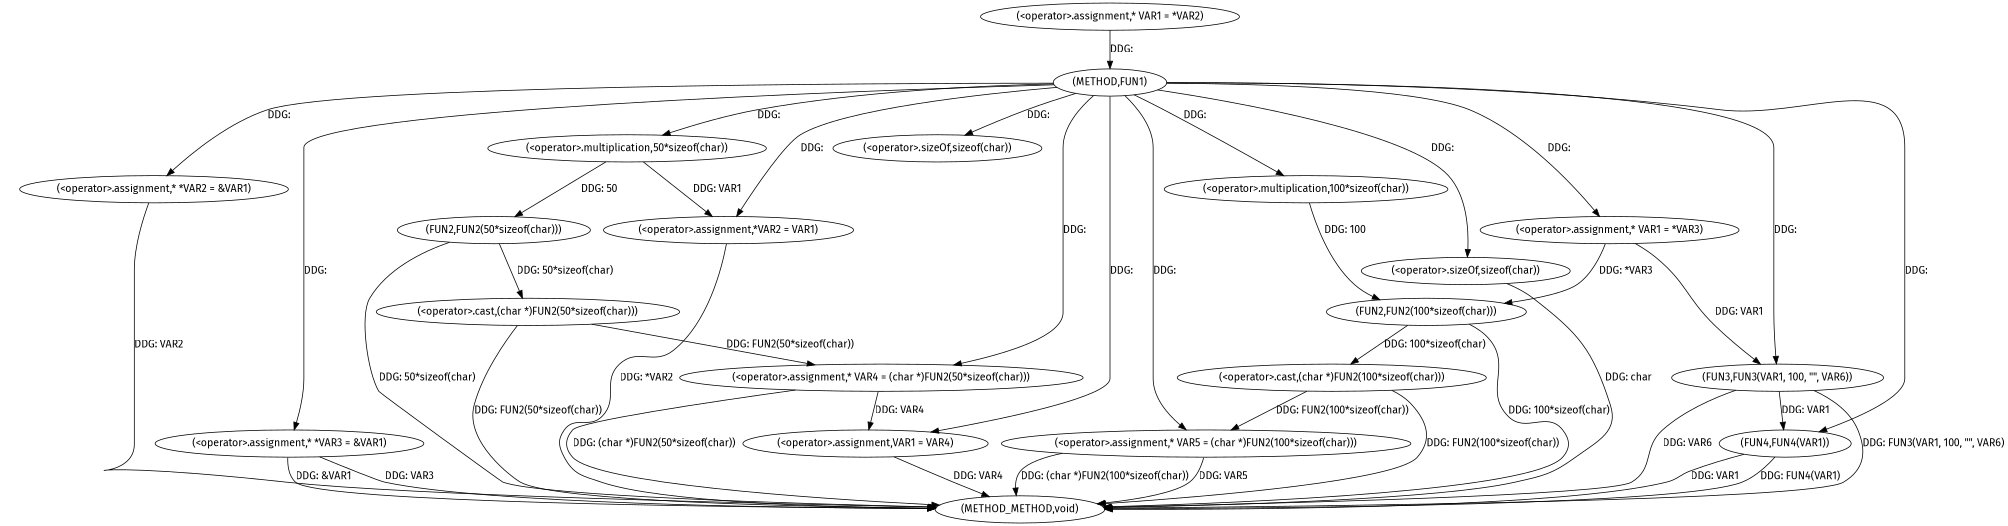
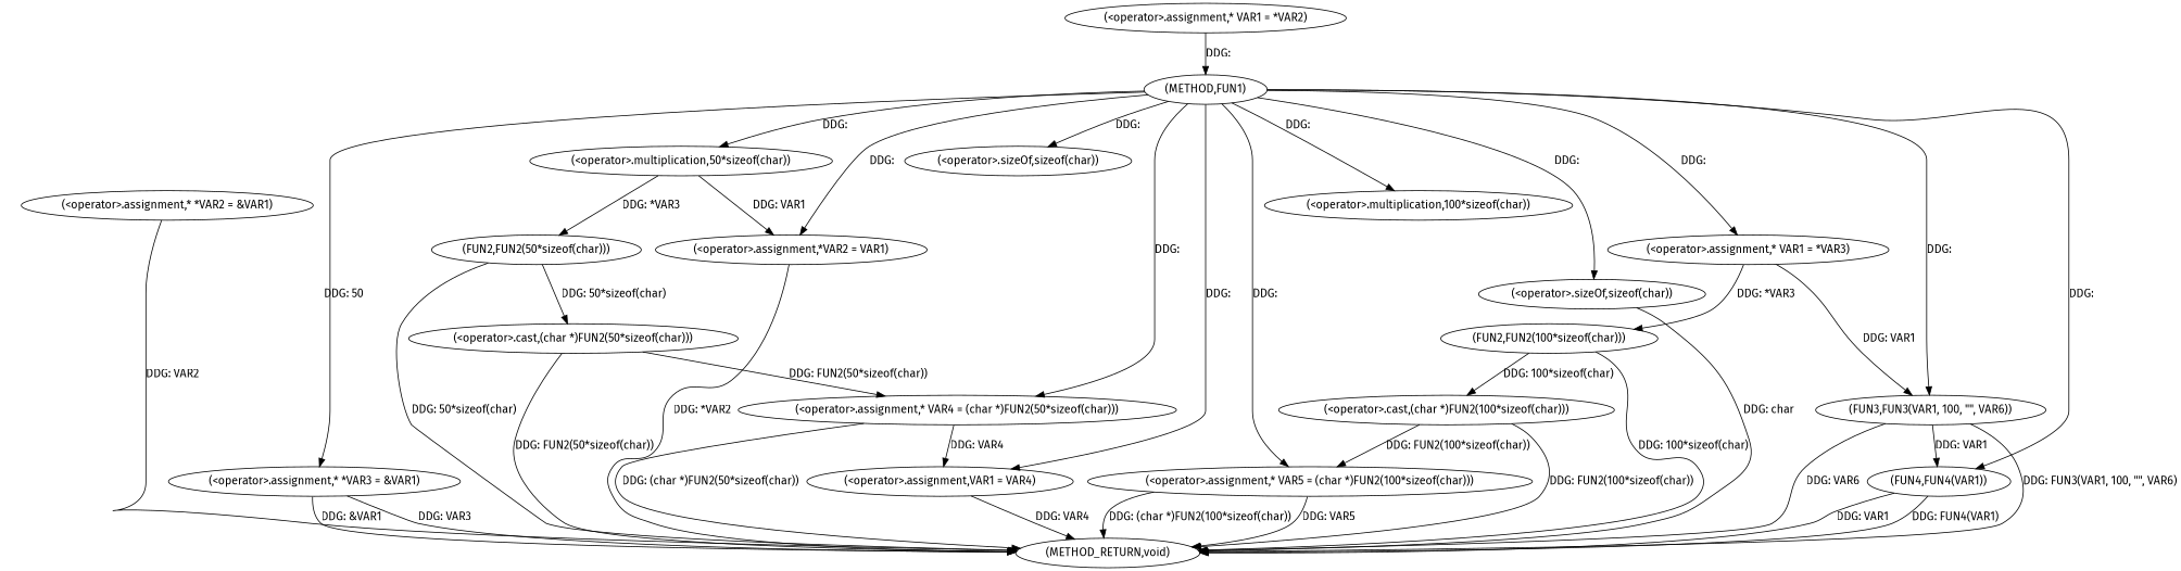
  digraph {
    fontname="Fira Sans"
    node [fontname="Fira Sans"]
    edge [fontname="Fira Sans"]
    n1 [label="(METHOD,FUN1)"]
    n2 [label="(<operator>.assignment,* *VAR2 = &VAR1)"]
    n3 [label="(<operator>.assignment,* *VAR3 = &VAR1)"]
    n4 [label="(<operator>.assignment,* VAR4 = (char *)FUN2(50*sizeof(char)))"]
    n5 [label="(<operator>.multiplication,50*sizeof(char))"]
    n6 [label="(<operator>.sizeOf,sizeof(char))"]
    n7 [label="(<operator>.assignment,* VAR5 = (char *)FUN2(100*sizeof(char)))"]
    n8 [label="(<operator>.multiplication,100*sizeof(char))"]
    n9 [label="(<operator>.sizeOf,sizeof(char))"]
    n10 [label="(<operator>.assignment,VAR1 = VAR4)"]
    n11 [label="(<operator>.assignment,*VAR2 = VAR1)"]
    n12 [label="(<operator>.assignment,* VAR1 = *VAR3)"]
    n13 [label="(FUN3,FUN3(VAR1, 100, \"\", VAR6))"]
    n14 [label="(FUN4,FUN4(VAR1))"]
-   n15 [label="(METHOD_METHOD,void)"]
+   n15 [label="(METHOD_RETURN,void)"]
    n16 [label="(FUN2,FUN2(50*sizeof(char)))"]
    n17 [label="(FUN2,FUN2(100*sizeof(char)))"]
    n18 [label="(<operator>.assignment,* VAR1 = *VAR2)"]
    n19 [label="(<operator>.cast,(char *)FUN2(50*sizeof(char)))"]
    n20 [label="(<operator>.cast,(char *)FUN2(100*sizeof(char)))"]
-   n1 -> n2 [label="DDG: "]
-   n1 -> n3 [label="DDG: "]
+   n1 -> n3 [label="DDG: 50"]
    n1 -> n4 [label="DDG: "]
    n1 -> n5 [label="DDG: "]
    n1 -> n6 [label="DDG: "]
    n1 -> n7 [label="DDG: "]
    n1 -> n8 [label="DDG: "]
    n1 -> n9 [label="DDG: "]
    n1 -> n10 [label="DDG: "]
    n1 -> n11 [label="DDG: "]
    n1 -> n12 [label="DDG: "]
    n1 -> n13 [label="DDG: "]
    n1 -> n14 [label="DDG: "]
    n2 -> n15 [label="DDG: VAR2"]
    n3 -> n15 [label="DDG: VAR3"]
    n3 -> n15 [label="DDG: &VAR1"]
    n4 -> n10 [label="DDG: VAR4"]
    n4 -> n15 [label="DDG: (char *)FUN2(50*sizeof(char))"]
    n5 -> n11 [label="DDG: VAR1"]
-   n5 -> n16 [label="DDG: 50"]
+   n5 -> n16 [label="DDG: *VAR3"]
    n7 -> n15 [label="DDG: (char *)FUN2(100*sizeof(char))"]
    n7 -> n15 [label="DDG: VAR5"]
-   n8 -> n17 [label="DDG: 100"]
    n9 -> n15 [label="DDG: char"]
    n10 -> n15 [label="DDG: VAR4"]
    n11 -> n15 [label="DDG: *VAR2"]
    n12 -> n13 [label="DDG: VAR1"]
    n12 -> n17 [label="DDG: *VAR3"]
    n13 -> n14 [label="DDG: VAR1"]
    n13 -> n15 [label="DDG: FUN3(VAR1, 100, \"\", VAR6)"]
    n13 -> n15 [label="DDG: VAR6"]
    n14 -> n15 [label="DDG: FUN4(VAR1)"]
    n14 -> n15 [label="DDG: VAR1"]
    n16 -> n15 [label="DDG: 50*sizeof(char)"]
    n16 -> n19 [label="DDG: 50*sizeof(char)"]
    n17 -> n15 [label="DDG: 100*sizeof(char)"]
    n17 -> n20 [label="DDG: 100*sizeof(char)"]
    n18 -> n1 [label="DDG: "]
    n19 -> n4 [label="DDG: FUN2(50*sizeof(char))"]
    n19 -> n15 [label="DDG: FUN2(50*sizeof(char))"]
    n20 -> n7 [label="DDG: FUN2(100*sizeof(char))"]
    n20 -> n15 [label="DDG: FUN2(100*sizeof(char))"]
  }
